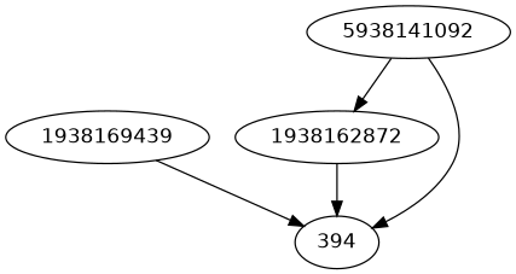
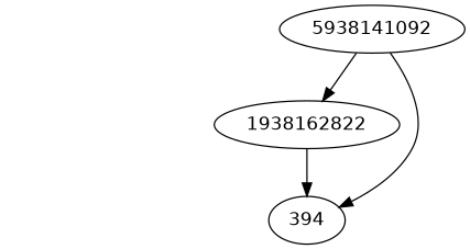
  strict digraph {
    fontname="DejaVu Sans"
    node [fontname="DejaVu Sans"]
    edge [fontname="DejaVu Sans"]
-   1938162872
+   1938162872 [label=1938162822]
    394
-   1938169439
    n4 [label=5938141092]
    1938162872 -> 394
-   1938169439 -> 394
    n4 -> 1938162872
    n4 -> 394
  }
